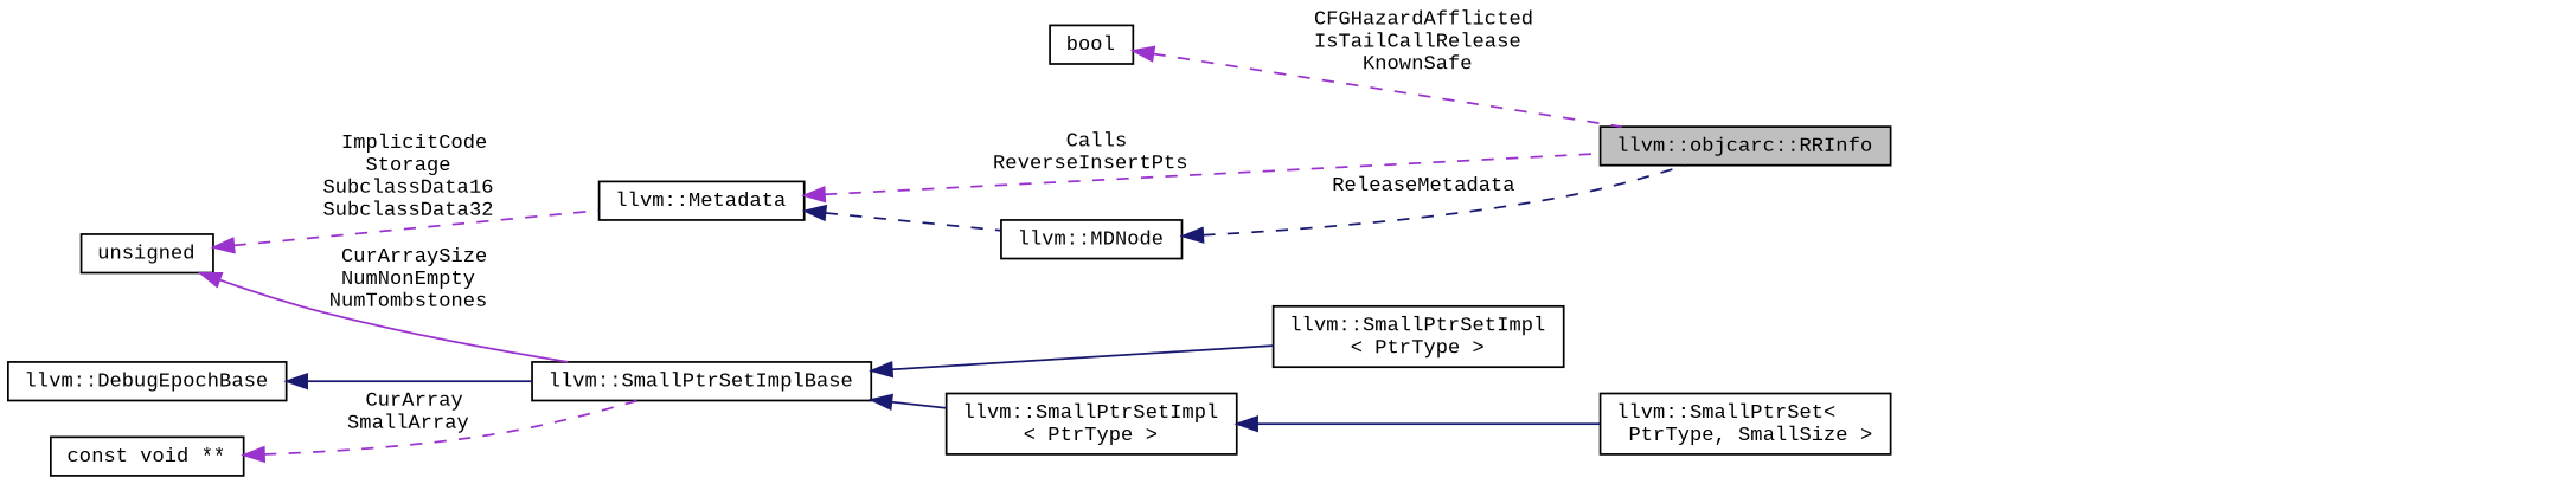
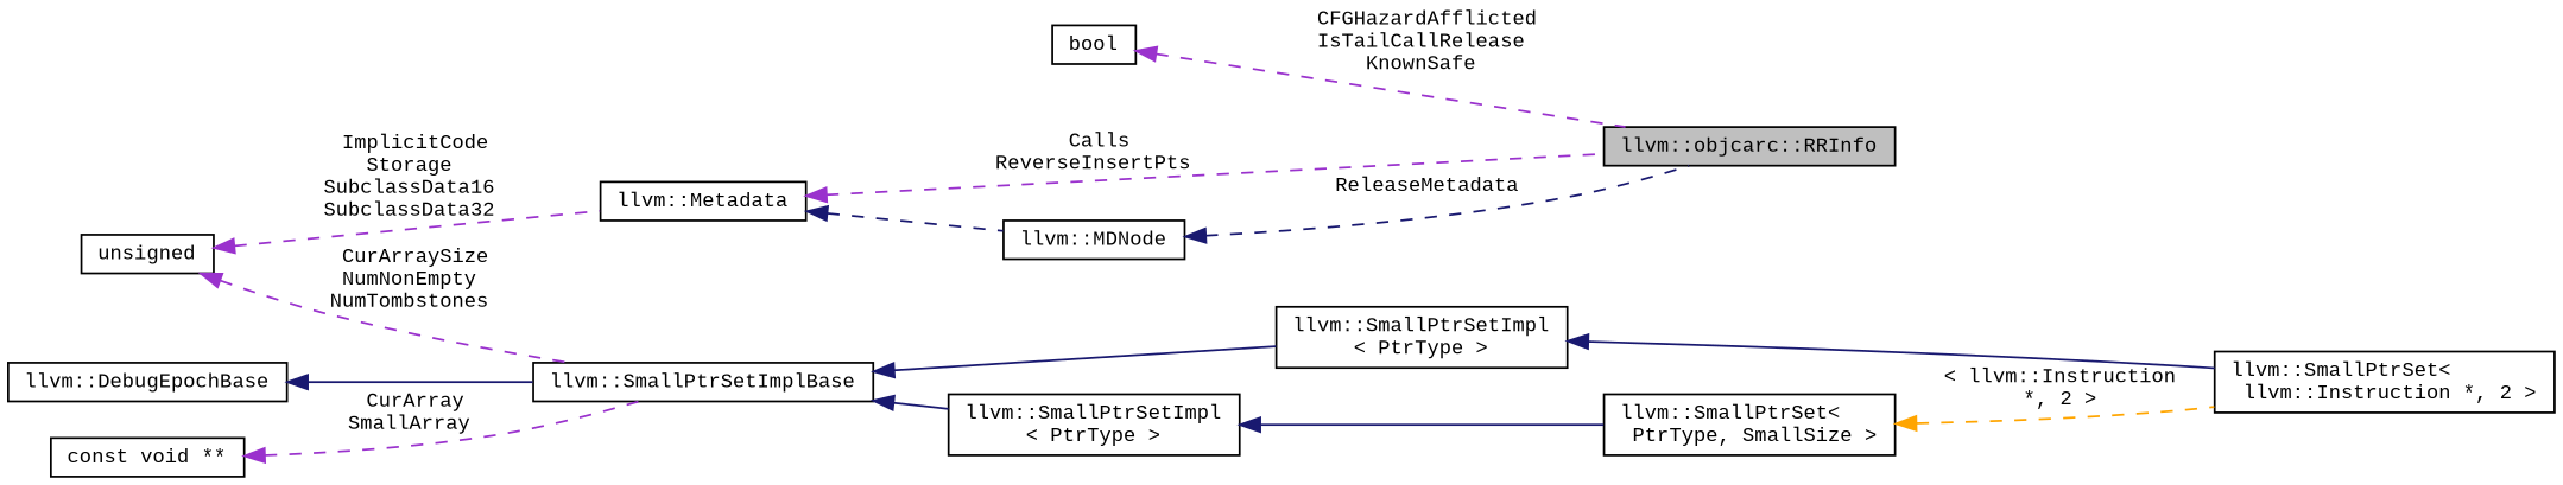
  digraph {
    fontname="Liberation Mono"
    rankdir=LR
    node [color=black fontname="Liberation Mono" fontsize=10 shape=box]
    edge [color=midnightblue dir=back fontname="Liberation Mono" fontsize=10 labelfontname=Helvetica labelfontsize=10 style=dashed]
    n1 [fillcolor=grey75 fontcolor=black height=0.2 label="llvm::objcarc::RRInfo" style=filled width=0.4]
    n2 [height=0.2 label=bool width=0.4]
    n3 [height=0.2 label="llvm::MDNode" width=0.4]
    n4 [height=0.2 label="llvm::Metadata" width=0.4]
    n5 [height=0.2 label=unsigned width=0.4]
    n6 [height=0.2 label="llvm::SmallPtrSetImplBase" width=0.4]
    n7 [height=0.2 label="llvm::SmallPtrSetImpl\l\< PtrType \>" width=0.4]
    n8 [height=0.2 label="llvm::SmallPtrSetImpl\l\< PtrType \>" width=0.4]
+   n9 [height=0.2 label="llvm::SmallPtrSet\<\l llvm::Instruction *, 2 \>" width=0.4]
    n10 [height=0.2 label="llvm::SmallPtrSet\<\l PtrType, SmallSize \>" width=0.4]
    n11 [height=0.2 label="llvm::DebugEpochBase" width=0.4]
    n12 [height=0.2 label="const void **" width=0.4]
    n2 -> n1 [color=darkorchid3 label=" CFGHazardAfflicted\nIsTailCallRelease\nKnownSafe"]
    n3 -> n1 [label=" ReleaseMetadata"]
    n4 -> n1 [color=darkorchid3 label=" Calls\nReverseInsertPts"]
    n4 -> n3
    n5 -> n4 [color=darkorchid3 label=" ImplicitCode\nStorage\nSubclassData16\nSubclassData32"]
-   n5 -> n6 [color=darkorchid3 label=" CurArraySize\nNumNonEmpty\nNumTombstones" style=solid]
+   n5 -> n6 [color=darkorchid3 label=" CurArraySize\nNumNonEmpty\nNumTombstones"]
    n6 -> n7 [style=solid]
    n6 -> n8 [style=solid]
+   n7 -> n9 [style=solid]
    n8 -> n10 [style=solid]
+   n10 -> n9 [color=orange label=" \< llvm::Instruction\l *, 2 \>"]
    n11 -> n6 [style=solid]
    n12 -> n6 [color=darkorchid3 label=" CurArray\nSmallArray"]
  }
